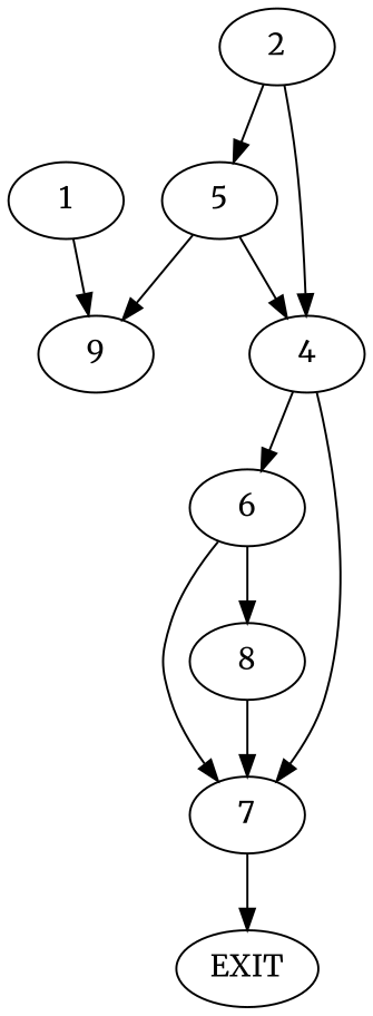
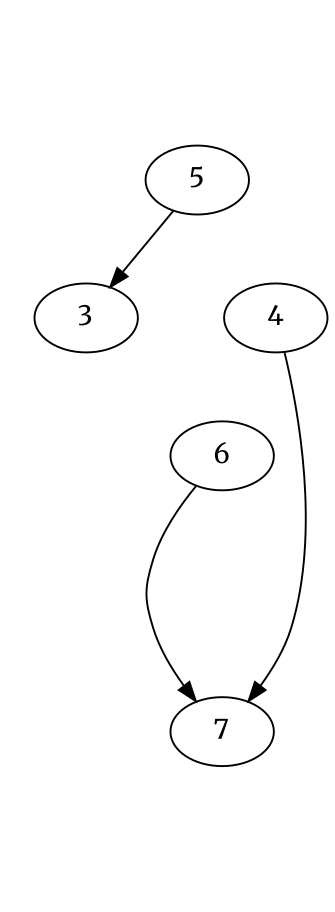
  digraph {
    fontname=Merriweather
    node [fontname=Merriweather]
    edge [fontname=Merriweather]
-   1
-   3 [label=9]
-   n3 [label=EXIT]
-   2
+   3
    4
    5
    6
    7
-   8
-   1 -> 3
-   2 -> 4
-   2 -> 5
-   4 -> 6
    4 -> 7
    5 -> 3
-   5 -> 4
    6 -> 7
-   6 -> 8
-   7 -> n3
-   8 -> 7
  }
